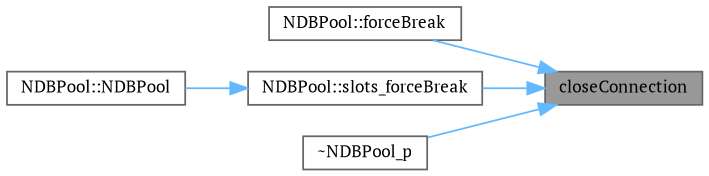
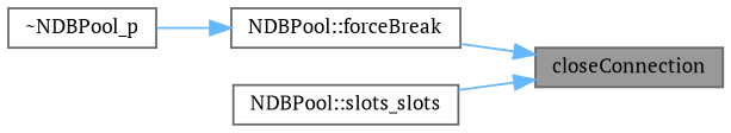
  digraph {
    fontname="PT Serif"
    rankdir=RL
    node [color=grey40 fillcolor=white fontname="PT Serif" fontsize=10 shape=box style=filled]
    edge [color=steelblue1 dir=back fontname="PT Serif" fontsize=10 labelfontname=Helvetica labelfontsize=10 style=solid]
    n1 [color=gray40 fillcolor=grey60 fontcolor=black height=0.2 label=closeConnection width=0.4]
    n2 [height=0.2 label="NDBPool::forceBreak" width=0.4]
-   n3 [height=0.2 label="NDBPool::slots_forceBreak" width=0.4]
+   n3 [height=0.2 label="NDBPool::slots_slots" width=0.4]
    n4 [height=0.2 label="~NDBPool_p" width=0.4]
-   n5 [height=0.2 label="NDBPool::NDBPool" width=0.4]
    n1 -> n2
    n1 -> n3
-   n1 -> n4
-   n3 -> n5
+   n2 -> n4
  }
